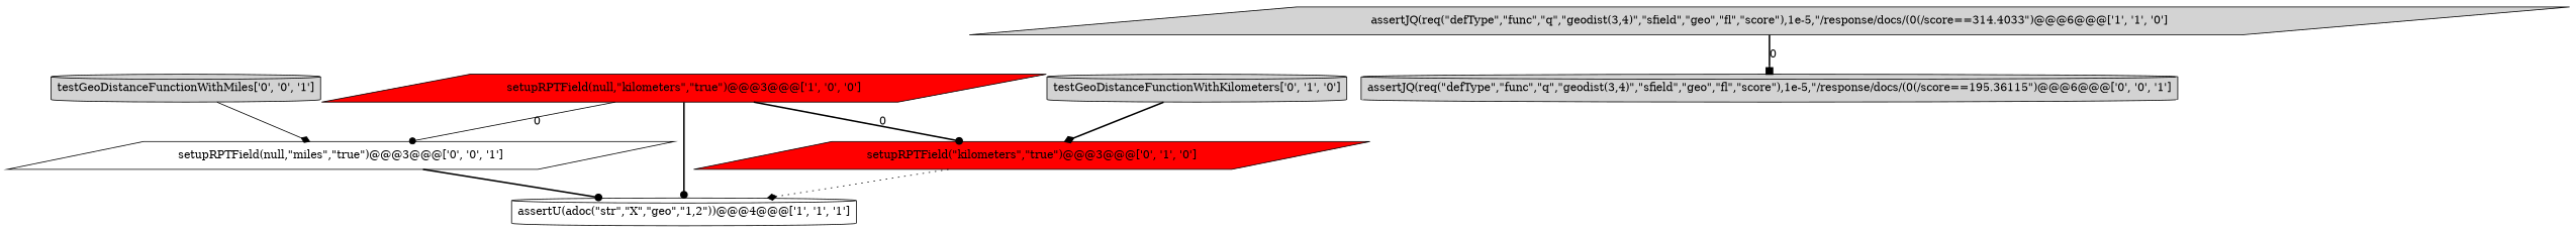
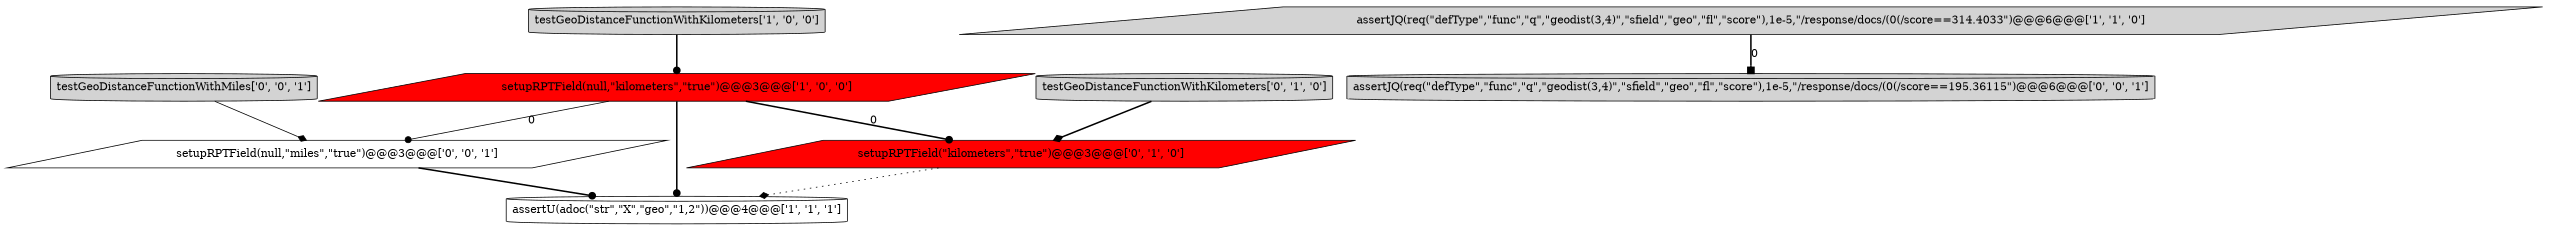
  digraph {
    node [fillcolor=lightgray shape=cylinder style=filled]
    edge [arrowhead=dot style=bold]
    n1 [fillcolor=red label="setupRPTField(\"kilometers\",\"true\")@@@3@@@['0', '1', '0']" shape=parallelogram]
    n2 [fillcolor=white label="assertU(adoc(\"str\",\"X\",\"geo\",\"1,2\"))@@@4@@@['1', '1', '1']"]
    n3 [label="assertJQ(req(\"defType\",\"func\",\"q\",\"geodist(3,4)\",\"sfield\",\"geo\",\"fl\",\"score\"),1e-5,\"/response/docs/(0(/score==195.36115\")@@@6@@@['0', '0', '1']"]
+   n4 [label="testGeoDistanceFunctionWithKilometers['1', '0', '0']"]
    n5 [fillcolor=red label="setupRPTField(null,\"kilometers\",\"true\")@@@3@@@['1', '0', '0']" shape=parallelogram]
    n6 [fillcolor=white label="setupRPTField(null,\"miles\",\"true\")@@@3@@@['0', '0', '1']" shape=parallelogram]
    n7 [label="assertJQ(req(\"defType\",\"func\",\"q\",\"geodist(3,4)\",\"sfield\",\"geo\",\"fl\",\"score\"),1e-5,\"/response/docs/(0(/score==314.4033\")@@@6@@@['1', '1', '0']" shape=parallelogram]
    n8 [label="testGeoDistanceFunctionWithKilometers['0', '1', '0']"]
    n9 [label="testGeoDistanceFunctionWithMiles['0', '0', '1']"]
    n1 -> n2 [arrowhead=diamond style=dotted]
+   n4 -> n5
    n5 -> n1 [label=0]
    n5 -> n2
    n5 -> n6 [label=0 style=solid]
    n6 -> n2
    n7 -> n3 [arrowhead=box label=0]
    n8 -> n1 [arrowhead=diamond]
    n9 -> n6 [arrowhead=diamond style=solid]
  }
